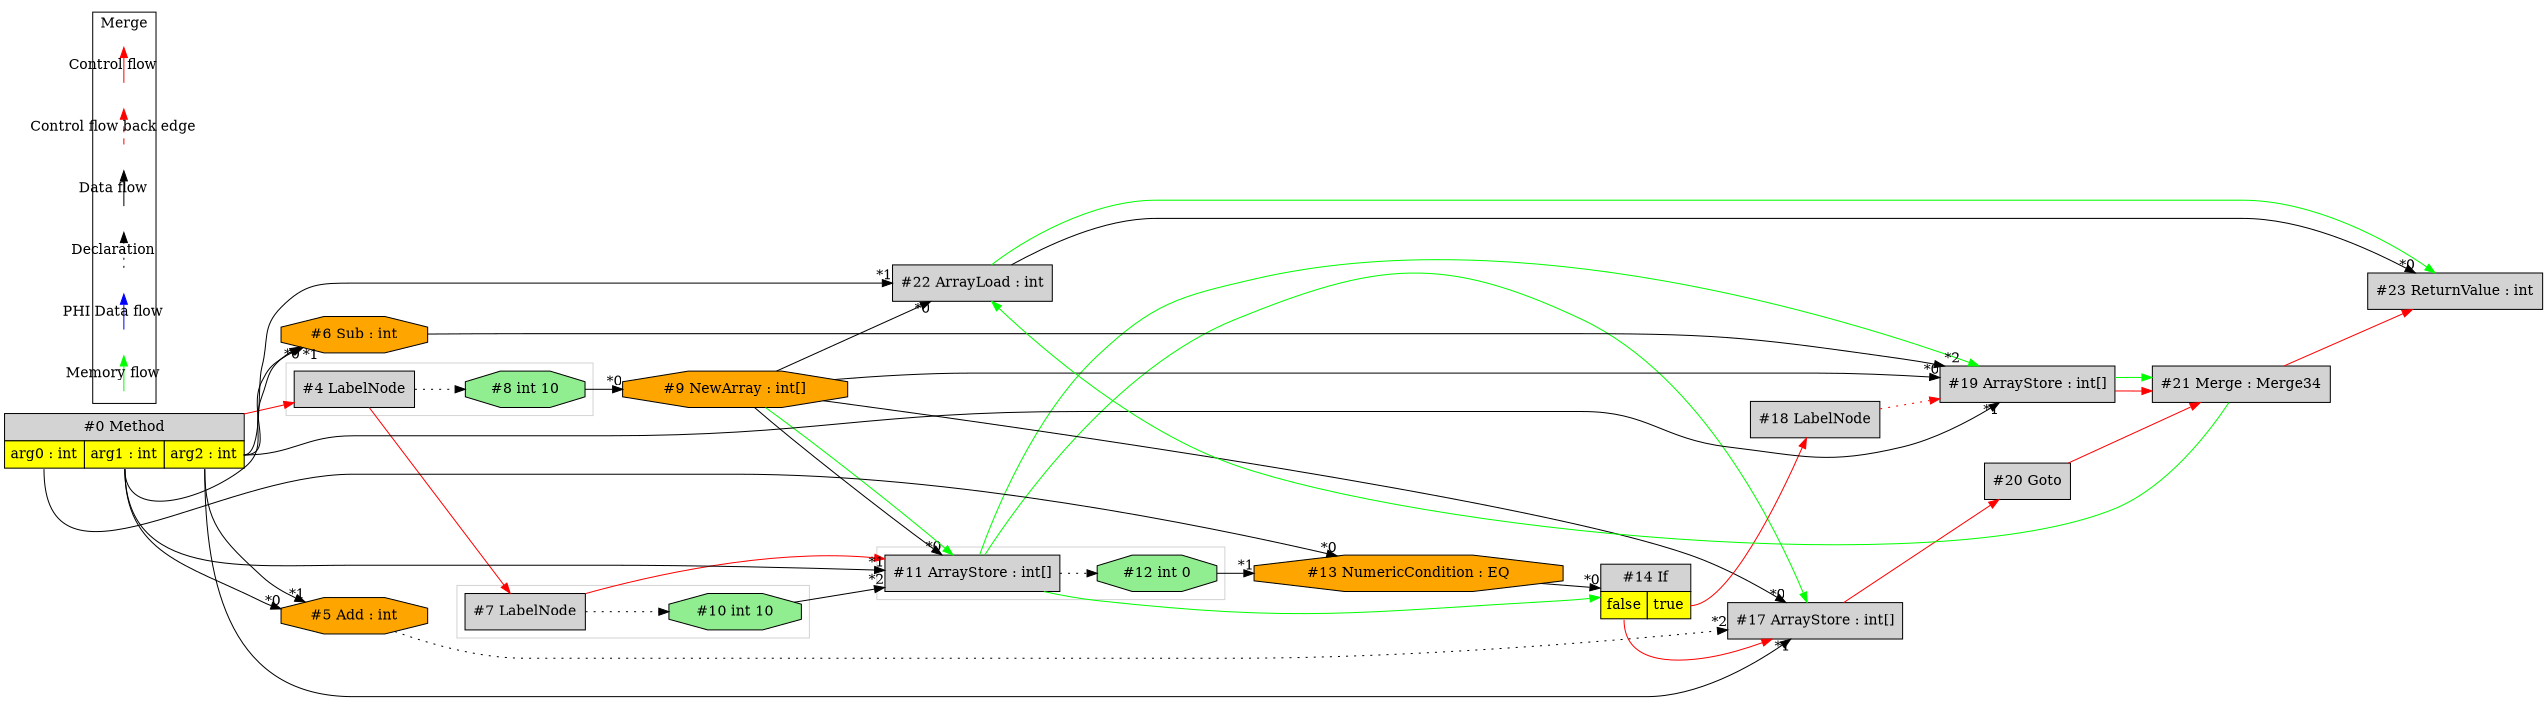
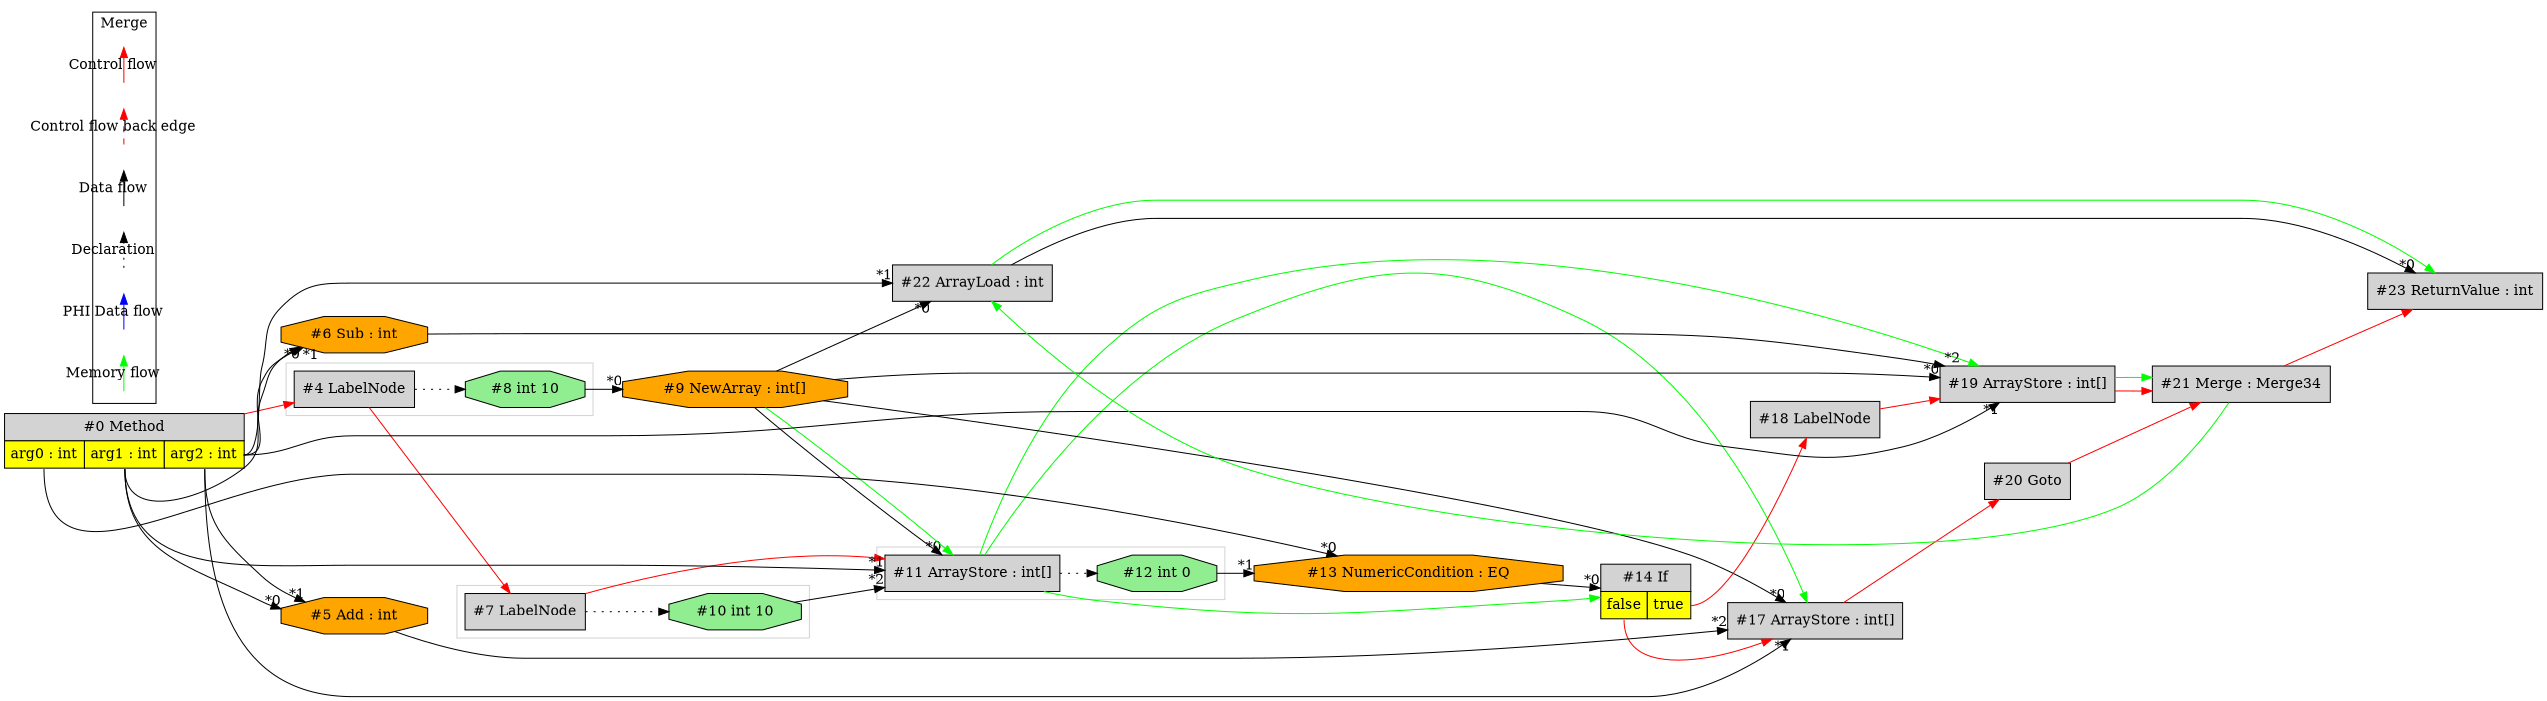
  digraph {
    ordering=in
    rankdir=LR
    node [shape=point style=filled]
    edge [labeldistance=2]
    n1 [fillcolor=lightgreen label="#8 int 10" shape=octagon]
    n2 [fillcolor=lightgrey label="#4 LabelNode" shape=box]
    n3 [fillcolor=lightgrey label="#11 ArrayStore : int[]" shape=box]
    n4 [fillcolor=lightgreen label="#12 int 0" shape=octagon]
    n5 [fillcolor=lightgrey label="#7 LabelNode" shape=box]
    n6 [fillcolor=lightgreen label="#10 int 10" shape=octagon]
    c0 [style=invis]
    c1 [style=invis]
    c2 [style=invis]
    c3 [style=invis]
    d0 [style=invis]
    d1 [style=invis]
    d2 [style=invis]
    d3 [style=invis]
    d4 [style=invis]
    d5 [style=invis]
    d6 [style=invis]
    d7 [style=invis]
    n19 [fillcolor=orange label="#9 NewArray : int[]" shape=octagon]
    n20 [fillcolor=lightgrey label="#19 ArrayStore : int[]" shape=box]
    n21 [fillcolor=lightgrey label="#17 ArrayStore : int[]" shape=box]
    n22 [fillcolor=lightgrey label=<<table border="0" cellborder="1" cellspacing="0" cellpadding="5"><tr><td colspan="2">#14 If</td></tr><tr><td port="prj16" bgcolor="yellow">false</td><td port="prj15" bgcolor="yellow">true</td></tr></table>> margin=0 shape=none]
    n23 [fillcolor=orange label="#13 NumericCondition : EQ" shape=octagon]
    n24 [fillcolor=lightgrey label=<<table border="0" cellborder="1" cellspacing="0" cellpadding="5"><tr><td colspan="3">#0 Method</td></tr><tr><td port="prj1" bgcolor="yellow">arg0 : int</td><td port="prj3" bgcolor="yellow">arg1 : int</td><td port="prj2" bgcolor="yellow">arg2 : int</td></tr></table>> margin=0 shape=none]
    n25 [fillcolor=orange label="#6 Sub : int" shape=octagon]
    n26 [fillcolor=lightgrey label="#22 ArrayLoad : int" shape=box]
    n27 [fillcolor=orange label="#5 Add : int" shape=octagon]
    n28 [fillcolor=lightgrey label="#23 ReturnValue : int" shape=box]
    n29 [fillcolor=lightgrey label="#21 Merge : Merge34" shape=box]
    n30 [fillcolor=lightgrey label="#20 Goto" shape=box]
    n31 [fillcolor=lightgrey label="#18 LabelNode" shape=box]
    subgraph cluster_1 {
      color=lightgray
      n1
      n2
    }
    subgraph cluster_2 {
      color=lightgray
      n3
      n4
    }
    subgraph cluster_3 {
      color=lightgray
      n5
      n6
    }
    subgraph cluster_4 {
      label=Merge
      subgraph sub_5 {
        label=Legend
        rank=same
        c0
        c1
        c2
        c3
        d0
        d1
        d2
        d3
        d4
        d5
        d6
        d7
      }
    }
    n1 -> n19 [headlabel="*0"]
    n2 -> n1 [style=dotted labeldistance=""]
    n2 -> n5 [color=red fontcolor=red]
    n3 -> n4 [style=dotted labeldistance=""]
    n3 -> n20 [color=green constraint=false]
    n3 -> n21 [color=green constraint=false]
    n3 -> n22 [color=green fontcolor=red]
    n4 -> n23 [headlabel="*1"]
    n5 -> n3 [color=red fontcolor=red]
    n5 -> n6 [style=dotted labeldistance=""]
    n6 -> n3 [headlabel="*2"]
    c0 -> c1 [color=red label="Control flow" style=solid labeldistance=""]
    c2 -> c3 [color=red label="Control flow back edge" style=dashed labeldistance=""]
    d0 -> d1 [label="Data flow" labeldistance=""]
    d2 -> d3 [label=Declaration style=dotted labeldistance=""]
    d4 -> d5 [color=blue label="PHI Data flow" labeldistance=""]
    d6 -> d7 [color=green label="Memory flow" labeldistance=""]
    n19 -> n3 [headlabel="*0"]
    n19 -> n3 [color=green constraint=false]
    n19 -> n20 [headlabel="*0"]
    n19 -> n21 [headlabel="*0"]
    n19 -> n26 [headlabel="*0"]
    n20 -> n29 [color=red fontcolor=red]
    n20 -> n29 [color=green constraint=false]
    n21 -> n30 [color=red fontcolor=red]
    n22 -> n21 [color=red fontcolor=red tailport=prj16]
    n22 -> n31 [color=red fontcolor=red tailport=prj15]
    n23 -> n22 [headlabel="*0"]
    n24 -> n2 [color=red fontcolor=red]
    n24 -> n3 [headlabel="*1" tailport=prj3]
    n24 -> n20 [headlabel="*1" tailport=prj2]
    n24 -> n21 [headlabel="*1" tailport=prj2]
    n24 -> n23 [headlabel="*0" tailport=prj1]
    n24 -> n25 [headlabel="*0" tailport=prj3]
    n24 -> n25 [headlabel="*1" tailport=prj2]
    n24 -> n26 [headlabel="*1" tailport=prj2]
    n24 -> n27 [headlabel="*0" tailport=prj3]
    n24 -> n27 [headlabel="*1" tailport=prj2]
    n25 -> n20 [headlabel="*2"]
    n26 -> n28 [headlabel="*0"]
    n26 -> n28 [color=green constraint=false]
-   n27 -> n21 [headlabel="*2" style=dotted]
+   n27 -> n21 [headlabel="*2"]
    n29 -> n26 [color=green constraint=false]
    n29 -> n28 [color=red fontcolor=red]
    n30 -> n29 [color=red fontcolor=red]
-   n31 -> n20 [color=red fontcolor=red style=dotted]
+   n31 -> n20 [color=red fontcolor=red]
  }
